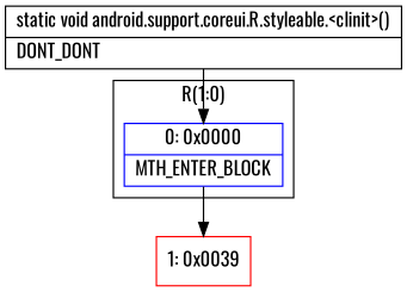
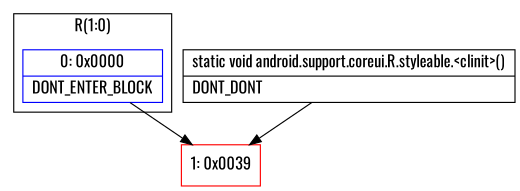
  digraph {
    fontname=Oswald
    node [fontname=Oswald shape=record]
    edge [fontname=Oswald]
-   n1 [color=blue label="{0\:\ 0x0000|MTH_ENTER_BLOCK\l}"]
+   n1 [color=blue label="{0\:\ 0x0000|DONT_ENTER_BLOCK\l}"]
    n2 [color=red label="{1\:\ 0x0039}"]
    n3 [label="{static void android.support.coreui.R.styleable.\<clinit\>()  | DONT_DONT\l}"]
    subgraph cluster_1 {
      label="R(1:0)"
      n1
    }
    n1 -> n2
-   n3 -> n1
+   n3 -> n2
  }
